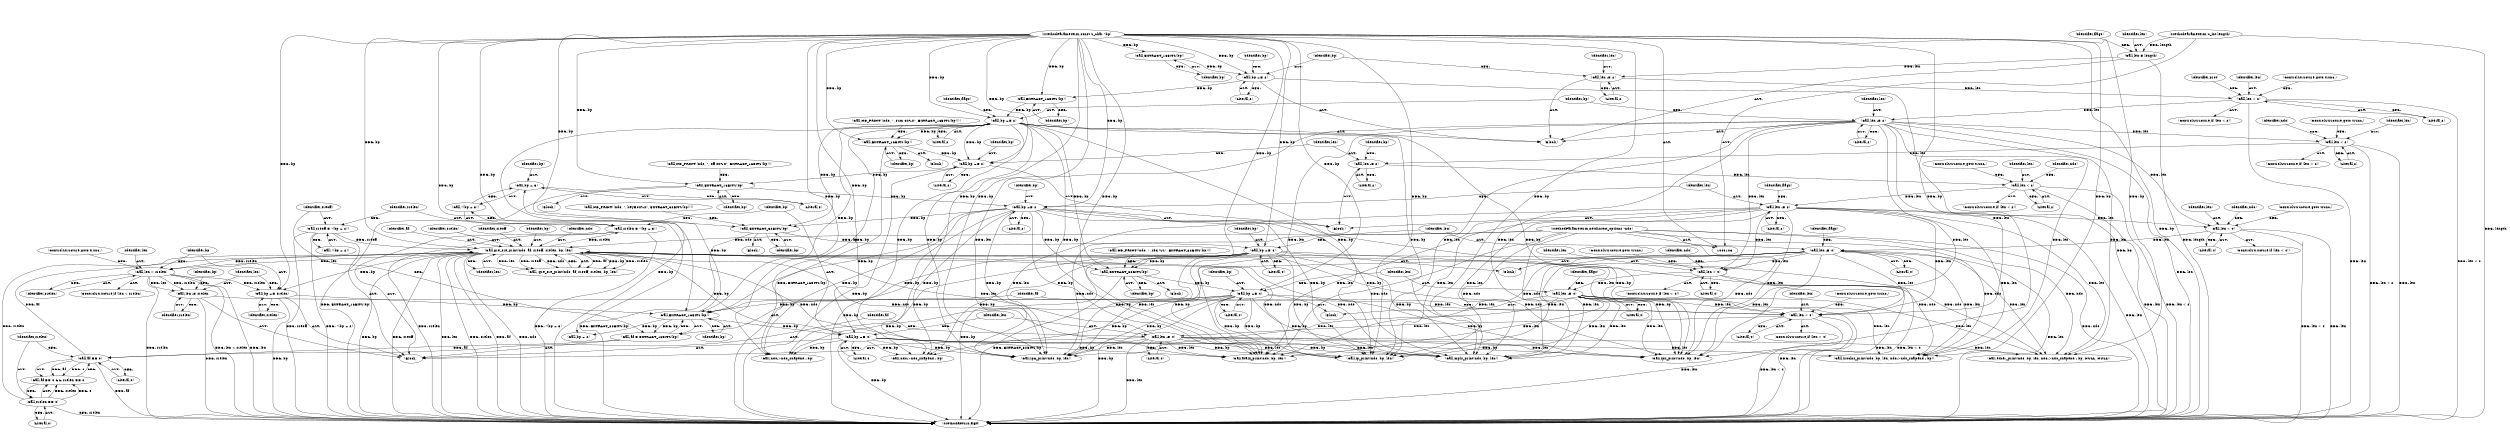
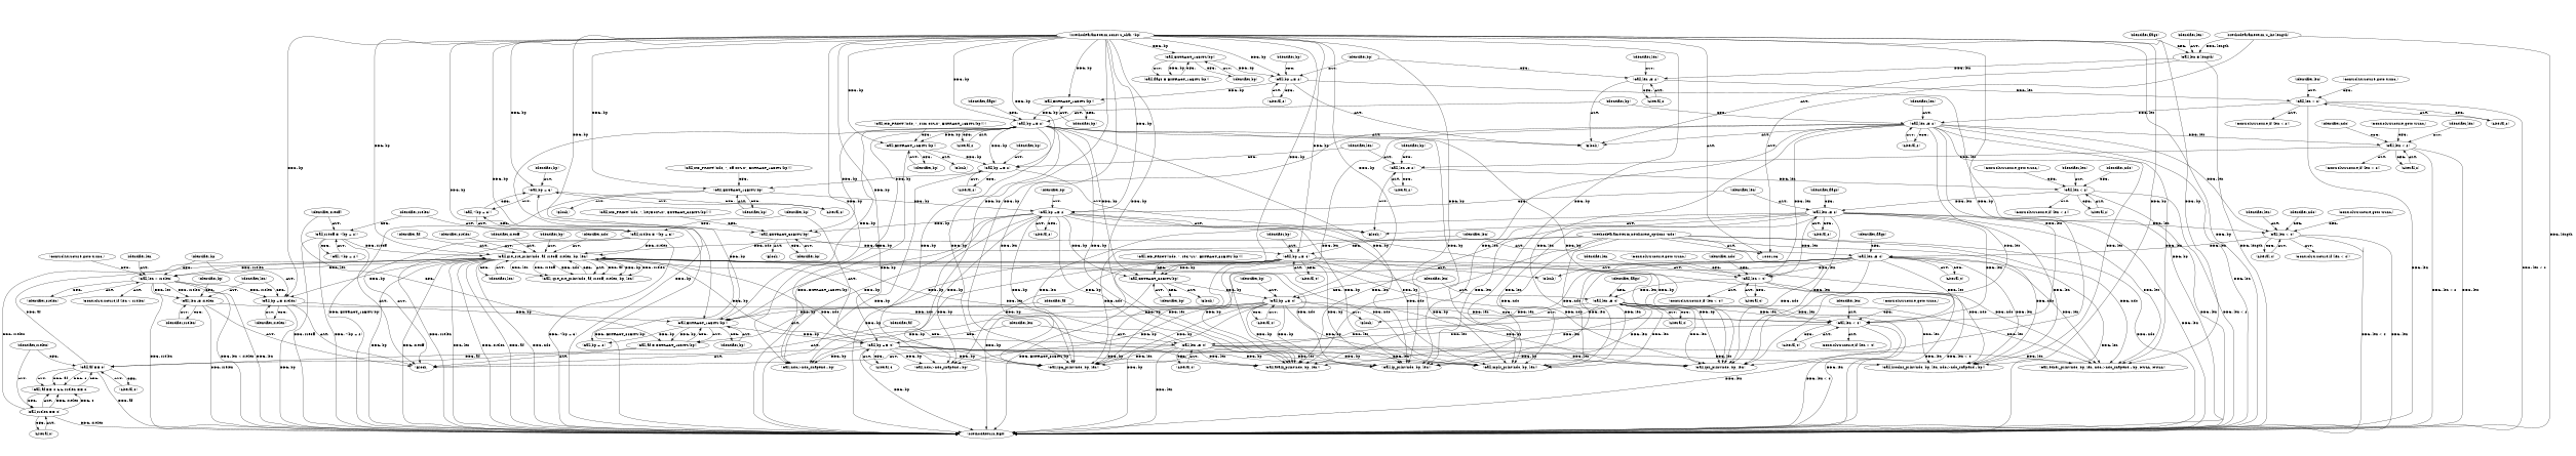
  digraph {
    n1 [label="(Call,bp + 3)"]
    n2 [label="(Call,*(bp + 3))"]
    n3 [label="(Literal,3)"]
    n4 [label="(Call,srelen = *(bp + 3))"]
    n5 [label="(MethodParameterIn,const u_char *bp)"]
    n6 [label="(Call,EXTRACT_16BITS(bp))"]
    n7 [label="(Call,bp += srelen)"]
    n8 [label="(Call,gre_sre_print(ndo, af, sreoff, srelen, bp, len))"]
    n9 [label="(Call,bp += 4)"]
    n10 [label="(Call,bp += 4)"]
    n11 [label="(Call,EXTRACT_32BITS(bp))"]
    n12 [label="(Call,bp += 2)"]
    n13 [label="(Call,EXTRACT_16BITS(bp))"]
    n14 [label="(Call,bp += 2)"]
    n15 [label="(Call,EXTRACT_16BITS(bp))"]
    n16 [label="(Call,bp += 2)"]
    n17 [label="(Call,EXTRACT_16BITS(bp))"]
    n18 [label="(Call,bp += 2)"]
    n19 [label="(Call,EXTRACT_16BITS(bp))"]
    n20 [label="(Call,bp += 4)"]
    n21 [label="(Call,EXTRACT_32BITS(bp))"]
    n22 [label="(Call,atalk_print(ndo, bp, len))"]
    n23 [label="(Call,bp + 2)"]
    n24 [label="(MethodReturn,RET)"]
    n25 [label="(Call,ipx_print(ndo, bp, len))"]
    n26 [label="(Call,isoclns_print(ndo, bp, len, ndo->ndo_snapend - bp))"]
    n27 [label="(Call,ether_print(ndo, bp, len, ndo->ndo_snapend - bp, NULL, NULL))"]
    n28 [label="(Call,ndo->ndo_snapend - bp)"]
    n29 [label="(Call,mpls_print(ndo, bp, len))"]
    n30 [label="(Call,ip_print(ndo, bp, len))"]
    n31 [label="(Call,ip6_print(ndo, bp, len))"]
    n32 [label="(Call,ndo->ndo_snapend - bp)"]
    1000103
    n34 [label="(Call,af = EXTRACT_16BITS(bp))"]
    n35 [label="(Identifier,bp)"]
    n36 [label="(Identifier,srelen)"]
    n37 [label="(Block,)"]
    n38 [label="(Call,len < srelen)"]
    n39 [label="(Identifier,len)"]
    n40 [label="(Call,!gre_sre_print(ndo, af, sreoff, srelen, bp, len))"]
    n41 [label="(Literal,4)"]
    n42 [label="(Block,)"]
    n43 [label="(Literal,4)"]
    n44 [label="(Block,)"]
    n45 [label="(Identifier,bp)"]
    n46 [label="(Block,)"]
    n47 [label="(Literal,2)"]
    n48 [label="(Identifier,bp)"]
    n49 [label="(Block,)"]
    n50 [label="(Literal,2)"]
    n51 [label="(Identifier,bp)"]
    n52 [label="(Block,)"]
    n53 [label="(Block,)"]
    n54 [label="(Literal,2)"]
    n55 [label="(Identifier,bp)"]
    n56 [label="(Literal,2)"]
    n57 [label="(Identifier,bp)"]
+   n58 [label="(Call,flags = EXTRACT_16BITS(bp))"]
    n59 [label="(Block,)"]
    n60 [label="(Literal,4)"]
    n61 [label="(Block,)"]
    n62 [label="(Identifier,bp)"]
    n63 [label="(Call,af == 0)"]
    n64 [label="(Call,len -= srelen)"]
    n65 [label="(Identifier,srelen)"]
    n66 [label="(ControlStructure,if (len < srelen))"]
    n67 [label="(Call,len < 4)"]
    n68 [label="(Identifier,srelen)"]
    n69 [label="(MethodParameterIn,netdissect_options *ndo)"]
    n70 [label="(Call,af == 0 && srelen == 0)"]
    n71 [label="(Literal,0)"]
    n72 [label="(Call,srelen == 0)"]
    n73 [label="(Call,sreoff = *(bp + 2))"]
    n74 [label="(Call,*(bp + 2))"]
    n75 [label="(Literal,0)"]
    n76 [label="(Call,len -= 4)"]
    n77 [label="(Literal,4)"]
    n78 [label="(Literal,4)"]
    n79 [label="(ControlStructure,if (len < 4))"]
    n80 [label="(Call,len -= 2)"]
    n81 [label="(Call,len < 4)"]
    n82 [label="(Call,len < 2)"]
    n83 [label="(Call,len < 4)"]
    n84 [label="(Literal,2)"]
    n85 [label="(Call,len -= 4)"]
    n86 [label="(ControlStructure,if (len < 4))"]
    n87 [label="(Literal,4)"]
    n88 [label="(Call,len -= 2)"]
    n89 [label="(Literal,2)"]
    n90 [label="(ControlStructure,if (len < 2))"]
    n91 [label="(Call,len -= 4)"]
    n92 [label="(ControlStructure,if (len < 4))"]
    n93 [label="(Literal,4)"]
    n94 [label="(Call,len < 2)"]
    n95 [label="(Literal,2)"]
    n96 [label="(ControlStructure,if (len < 2))"]
    n97 [label="(Call,len -= 2)"]
    n98 [label="(Literal,2)"]
    n99 [label="(Call,len = length)"]
    n100 [label="(MethodParameterIn,u_int length)"]
    n101 [label="(Literal,4)"]
    n102 [label="(Call,len -= 2)"]
    n103 [label="(Literal,2)"]
    n104 [label="(Call,len < 2)"]
    n105 [label="(Literal,2)"]
    n106 [label="(ControlStructure,if (len < 2))"]
    n107 [label="(Literal,2)"]
    n108 [label="(Literal,4)"]
    n109 [label="(Identifier,len)"]
    n110 [label="(Identifier,len)"]
    n111 [label="(ControlStructure,goto trunc;)"]
    n112 [label="(Identifier,bp)"]
    n113 [label="(Identifier,len)"]
    n114 [label="(Call,ND_PRINT((ndo, \", seq %u\", EXTRACT_32BITS(bp))))"]
    n115 [label="(Identifier,ndo)"]
    n116 [label="(Identifier,len)"]
    n117 [label="(Identifier,bp)"]
    n118 [label="(Identifier,bp)"]
    n119 [label="(Identifier,srelen)"]
    n120 [label="(ControlStructure,goto trunc;)"]
    n121 [label="(ControlStructure,goto trunc;)"]
    n122 [label="(Identifier,srelen)"]
    n123 [label="(ControlStructure,goto trunc;)"]
    n124 [label="(Identifier,af)"]
    n125 [label="(Identifier,ndo)"]
    n126 [label="(Call,ND_PRINT((ndo, \", sum 0x%x\", EXTRACT_16BITS(bp))))"]
    n127 [label="(Identifier,srelen)"]
    n128 [label="(ControlStructure,goto trunc;)"]
-   n129 [label="(Identifier,prot)"]
    n130 [label="(Identifier,sreoff)"]
    n131 [label="(Call,ND_PRINT((ndo, \", key=0x%x\", EXTRACT_32BITS(bp))))"]
    n132 [label="(Call,ND_PRINT((ndo, \", off 0x%x\", EXTRACT_16BITS(bp))))"]
    n133 [label="(Identifier,flags)"]
    n134 [label="(Identifier,len)"]
    n135 [label="(Identifier,len)"]
    n136 [label="(Identifier,len)"]
    n137 [label="(Identifier,len)"]
    n138 [label="(Identifier,len)"]
    n139 [label="(Identifier,bp)"]
    n140 [label="(Identifier,bp)"]
    n141 [label="(Identifier,len)"]
    n142 [label="(Identifier,len)"]
    n143 [label="(Identifier,flags)"]
    n144 [label="(Identifier,bp)"]
    n145 [label="(Identifier,bp)"]
    n146 [label="(Identifier,bp)"]
    n147 [label="(Identifier,bp)"]
    n148 [label="(Identifier,ndo)"]
    n149 [label="(Identifier,len)"]
    n150 [label="(Identifier,ndo)"]
    n151 [label="(Identifier,len)"]
    n152 [label="(Identifier,len)"]
    n153 [label="(ControlStructure,goto trunc;)"]
    n154 [label="(Identifier,sreoff)"]
    n155 [label="(Identifier,bp)"]
    n156 [label="(Identifier,flags)"]
    n157 [label="(Identifier,len)"]
    n158 [label="(Identifier,bp)"]
    n159 [label="(Identifier,bp)"]
    n160 [label="(Identifier,bp)"]
    n161 [label="(Identifier,len)"]
    n162 [label="(Identifier,flags)"]
    n163 [label="(Identifier,af)"]
    n164 [label="(Identifier,af)"]
    n165 [label="(ControlStructure,goto trunc;)"]
    n166 [label="(Identifier,flags)"]
    n167 [label="(Identifier,ndo)"]
    n1 -> n2 [label="AST: "]
    n1 -> n3 [label="CFG: "]
    n2 -> n1 [label="CFG: "]
    n2 -> n4 [label="AST: "]
    n3 -> n1 [label="AST: "]
    n4 -> n2 [label="CFG: "]
-   n8 -> n4 [label="DDG: srelen"]
+   n4 -> n8 [label="DDG: srelen"]
    n4 -> n24 [label="DDG: *(bp + 3)"]
    n4 -> n24 [label="DDG: srelen"]
    n4 -> n37 [label="AST: "]
+   n5 -> n1 [label="DDG: bp"]
    n5 -> n6 [label="DDG: bp"]
    n5 -> n7 [label="DDG: bp"]
    n5 -> n8 [label="DDG: bp"]
    n5 -> n9 [label="DDG: bp"]
    n5 -> n10 [label="DDG: bp"]
    n5 -> n11 [label="DDG: bp"]
    n5 -> n12 [label="DDG: bp"]
    n5 -> n13 [label="DDG: bp"]
    n5 -> n14 [label="DDG: bp"]
    n5 -> n15 [label="DDG: bp"]
    n5 -> n16 [label="DDG: bp"]
    n5 -> n17 [label="DDG: bp"]
    n5 -> n18 [label="DDG: bp"]
    n5 -> n19 [label="DDG: bp"]
    n5 -> n20 [label="DDG: bp"]
    n5 -> n21 [label="DDG: bp"]
    n5 -> n22 [label="DDG: bp"]
    n5 -> n23 [label="DDG: bp"]
    n5 -> n24 [label="DDG: bp"]
    n5 -> n25 [label="DDG: bp"]
    n5 -> n26 [label="DDG: bp"]
    n5 -> n27 [label="DDG: bp"]
    n5 -> n28 [label="DDG: bp"]
    n5 -> n29 [label="DDG: bp"]
    n5 -> n30 [label="DDG: bp"]
    n5 -> n31 [label="DDG: bp"]
    n5 -> n32 [label="DDG: bp"]
    n5 -> 1000103 [label="AST: "]
    n6 -> n1 [label="DDG: bp"]
    n6 -> n9 [label="DDG: bp"]
    n6 -> n23 [label="DDG: bp"]
    n6 -> n34 [label="AST: "]
    n6 -> n34 [label="DDG: bp"]
    n6 -> n35 [label="CFG: "]
    n7 -> n6 [label="DDG: bp"]
    n7 -> n24 [label="DDG: bp"]
    n7 -> n36 [label="CFG: "]
    n7 -> n37 [label="AST: "]
    n8 -> n7 [label="DDG: bp"]
    n8 -> n22 [label="DDG: ndo"]
    n8 -> n24 [label="DDG: bp"]
    n8 -> n24 [label="DDG: sreoff"]
    n8 -> n24 [label="DDG: len"]
    n8 -> n24 [label="DDG: srelen"]
    n8 -> n24 [label="DDG: af"]
    n8 -> n24 [label="DDG: ndo"]
    n8 -> n25 [label="DDG: ndo"]
    n8 -> n26 [label="DDG: ndo"]
    n8 -> n27 [label="DDG: ndo"]
    n8 -> n29 [label="DDG: ndo"]
    n8 -> n30 [label="DDG: ndo"]
    n8 -> n31 [label="DDG: ndo"]
    n8 -> n38 [label="DDG: len"]
    n8 -> n38 [label="DDG: srelen"]
    n8 -> n39 [label="CFG: "]
    n8 -> n40 [label="AST: "]
    n8 -> n40 [label="DDG: af"]
    n8 -> n40 [label="DDG: bp"]
    n8 -> n40 [label="DDG: srelen"]
    n8 -> n40 [label="DDG: len"]
    n8 -> n40 [label="DDG: sreoff"]
    n8 -> n40 [label="DDG: ndo"]
    n9 -> n8 [label="DDG: bp"]
    n9 -> n22 [label="DDG: bp"]
    n9 -> n24 [label="DDG: bp"]
    n9 -> n25 [label="DDG: bp"]
    n9 -> n28 [label="DDG: bp"]
    n9 -> n29 [label="DDG: bp"]
    n9 -> n30 [label="DDG: bp"]
    n9 -> n31 [label="DDG: bp"]
    n9 -> n32 [label="DDG: bp"]
    n9 -> n37 [label="AST: "]
    n9 -> n41 [label="CFG: "]
    n10 -> n6 [label="DDG: bp"]
    n10 -> n21 [label="DDG: bp"]
    n10 -> n22 [label="DDG: bp"]
    n10 -> n24 [label="DDG: bp"]
    n10 -> n25 [label="DDG: bp"]
    n10 -> n28 [label="DDG: bp"]
    n10 -> n29 [label="DDG: bp"]
    n10 -> n30 [label="DDG: bp"]
    n10 -> n31 [label="DDG: bp"]
    n10 -> n32 [label="DDG: bp"]
    n10 -> n42 [label="AST: "]
    n10 -> n43 [label="CFG: "]
    n11 -> n10 [label="DDG: bp"]
    n11 -> n24 [label="DDG: EXTRACT_32BITS(bp)"]
    n11 -> n44 [label="AST: "]
    n11 -> n45 [label="CFG: "]
    n12 -> n6 [label="DDG: bp"]
    n12 -> n11 [label="DDG: bp"]
    n12 -> n21 [label="DDG: bp"]
    n12 -> n22 [label="DDG: bp"]
    n12 -> n24 [label="DDG: bp"]
    n12 -> n25 [label="DDG: bp"]
    n12 -> n28 [label="DDG: bp"]
    n12 -> n29 [label="DDG: bp"]
    n12 -> n30 [label="DDG: bp"]
    n12 -> n31 [label="DDG: bp"]
    n12 -> n32 [label="DDG: bp"]
    n12 -> n46 [label="AST: "]
    n12 -> n47 [label="CFG: "]
    n13 -> n12 [label="DDG: bp"]
    n13 -> n24 [label="DDG: EXTRACT_16BITS(bp)"]
    n13 -> n48 [label="CFG: "]
    n13 -> n49 [label="AST: "]
    n14 -> n13 [label="DDG: bp"]
    n14 -> n24 [label="DDG: bp"]
    n14 -> n46 [label="AST: "]
    n14 -> n50 [label="CFG: "]
    n15 -> n14 [label="DDG: bp"]
    n15 -> n24 [label="DDG: EXTRACT_16BITS(bp)"]
    n15 -> n51 [label="CFG: "]
    n15 -> n52 [label="AST: "]
    n16 -> n6 [label="DDG: bp"]
    n16 -> n11 [label="DDG: bp"]
    n16 -> n14 [label="DDG: bp"]
    n16 -> n15 [label="DDG: bp"]
    n16 -> n21 [label="DDG: bp"]
    n16 -> n22 [label="DDG: bp"]
    n16 -> n24 [label="DDG: bp"]
    n16 -> n25 [label="DDG: bp"]
    n16 -> n28 [label="DDG: bp"]
    n16 -> n29 [label="DDG: bp"]
    n16 -> n30 [label="DDG: bp"]
    n16 -> n31 [label="DDG: bp"]
    n16 -> n32 [label="DDG: bp"]
    n16 -> n53 [label="AST: "]
    n16 -> n54 [label="CFG: "]
    n17 -> n16 [label="DDG: bp"]
    n17 -> n55 [label="CFG: "]
    n18 -> n17 [label="DDG: bp"]
    n18 -> n24 [label="DDG: bp"]
    n18 -> n53 [label="AST: "]
    n18 -> n56 [label="CFG: "]
    n19 -> n18 [label="DDG: bp"]
    n19 -> n57 [label="CFG: "]
+   n19 -> n58 [label="AST: "]
+   n19 -> n58 [label="DDG: bp"]
    n20 -> n6 [label="DDG: bp"]
    n20 -> n22 [label="DDG: bp"]
    n20 -> n24 [label="DDG: bp"]
    n20 -> n25 [label="DDG: bp"]
    n20 -> n28 [label="DDG: bp"]
    n20 -> n29 [label="DDG: bp"]
    n20 -> n30 [label="DDG: bp"]
    n20 -> n31 [label="DDG: bp"]
    n20 -> n32 [label="DDG: bp"]
    n20 -> n59 [label="AST: "]
    n20 -> n60 [label="CFG: "]
    n21 -> n20 [label="DDG: bp"]
    n21 -> n24 [label="DDG: EXTRACT_32BITS(bp)"]
    n21 -> n61 [label="AST: "]
    n21 -> n62 [label="CFG: "]
    n34 -> n6 [label="CFG: "]
    n34 -> n37 [label="AST: "]
    n34 -> n63 [label="DDG: af"]
    n35 -> n6 [label="AST: "]
    n36 -> n7 [label="AST: "]
    n38 -> n7 [label="DDG: srelen"]
    n38 -> n24 [label="DDG: len < srelen"]
    n38 -> n24 [label="DDG: len"]
    n38 -> n24 [label="DDG: srelen"]
    n38 -> n64 [label="DDG: srelen"]
    n38 -> n64 [label="DDG: len"]
    n38 -> n65 [label="CFG: "]
    n38 -> n66 [label="AST: "]
    n39 -> n8 [label="AST: "]
    n40 -> n8 [label="CFG: "]
    n41 -> n9 [label="AST: "]
    n43 -> n10 [label="AST: "]
    n45 -> n11 [label="AST: "]
    n47 -> n12 [label="AST: "]
    n48 -> n13 [label="AST: "]
    n50 -> n14 [label="AST: "]
    n51 -> n15 [label="AST: "]
    n54 -> n16 [label="AST: "]
    n55 -> n17 [label="AST: "]
    n56 -> n18 [label="AST: "]
    n57 -> n19 [label="AST: "]
+   n58 -> n19 [label="CFG: "]
    n60 -> n20 [label="AST: "]
    n62 -> n21 [label="AST: "]
    n63 -> n8 [label="DDG: af"]
    n63 -> n24 [label="DDG: af"]
    n63 -> n70 [label="AST: "]
    n63 -> n70 [label="DDG: af"]
    n63 -> n70 [label="DDG: 0"]
    n63 -> n71 [label="CFG: "]
    n64 -> n24 [label="DDG: srelen"]
    n64 -> n37 [label="AST: "]
    n64 -> n67 [label="DDG: len"]
    n64 -> n68 [label="CFG: "]
    n65 -> n38 [label="AST: "]
    n67 -> n24 [label="DDG: len < 4"]
    n67 -> n24 [label="DDG: len"]
    n67 -> n76 [label="DDG: len"]
    n67 -> n78 [label="CFG: "]
    n67 -> n79 [label="AST: "]
    n68 -> n64 [label="AST: "]
    n69 -> n8 [label="DDG: ndo"]
    n69 -> n22 [label="DDG: ndo"]
    n69 -> n24 [label="DDG: ndo"]
    n69 -> n25 [label="DDG: ndo"]
    n69 -> n26 [label="DDG: ndo"]
    n69 -> n27 [label="DDG: ndo"]
    n69 -> n29 [label="DDG: ndo"]
    n69 -> n30 [label="DDG: ndo"]
    n69 -> n31 [label="DDG: ndo"]
    n69 -> 1000103 [label="AST: "]
    n70 -> n63 [label="CFG: "]
    n70 -> n72 [label="CFG: "]
    n71 -> n63 [label="AST: "]
    n72 -> n8 [label="DDG: srelen"]
-   n72 -> n24 [label="CFG: srelen"]
+   n72 -> n24 [label="DDG: srelen"]
    n72 -> n70 [label="AST: "]
    n72 -> n70 [label="DDG: srelen"]
    n72 -> n70 [label="DDG: 0"]
    n72 -> n75 [label="CFG: "]
    n73 -> n8 [label="DDG: sreoff"]
    n73 -> n24 [label="DDG: sreoff"]
    n73 -> n24 [label="DDG: *(bp + 2)"]
    n73 -> n37 [label="AST: "]
    n73 -> n74 [label="CFG: "]
    n74 -> n73 [label="AST: "]
    n75 -> n72 [label="AST: "]
    n76 -> n8 [label="DDG: len"]
    n76 -> n22 [label="DDG: len"]
    n76 -> n24 [label="DDG: len"]
    n76 -> n25 [label="DDG: len"]
    n76 -> n26 [label="DDG: len"]
    n76 -> n27 [label="DDG: len"]
    n76 -> n29 [label="DDG: len"]
    n76 -> n30 [label="DDG: len"]
    n76 -> n31 [label="DDG: len"]
    n76 -> n37 [label="AST: "]
    n76 -> n77 [label="CFG: "]
    n77 -> n76 [label="AST: "]
    n78 -> n67 [label="AST: "]
    n80 -> n22 [label="DDG: len"]
    n80 -> n24 [label="DDG: len"]
    n80 -> n25 [label="DDG: len"]
    n80 -> n26 [label="DDG: len"]
    n80 -> n27 [label="DDG: len"]
    n80 -> n29 [label="DDG: len"]
    n80 -> n30 [label="DDG: len"]
    n80 -> n31 [label="DDG: len"]
    n80 -> n53 [label="AST: "]
    n80 -> n67 [label="DDG: len"]
    n80 -> n81 [label="DDG: len"]
    n80 -> n82 [label="DDG: len"]
    n80 -> n83 [label="DDG: len"]
    n80 -> n84 [label="CFG: "]
    n81 -> n24 [label="DDG: len < 4"]
    n81 -> n24 [label="DDG: len"]
    n81 -> n85 [label="DDG: len"]
    n81 -> n86 [label="AST: "]
    n81 -> n87 [label="CFG: "]
    n82 -> n24 [label="DDG: len"]
    n82 -> n24 [label="DDG: len < 2"]
    n82 -> n88 [label="DDG: len"]
    n82 -> n89 [label="CFG: "]
    n82 -> n90 [label="AST: "]
    n83 -> n24 [label="DDG: len"]
    n83 -> n24 [label="DDG: len < 4"]
    n83 -> n91 [label="DDG: len"]
    n83 -> n92 [label="AST: "]
    n83 -> n93 [label="CFG: "]
    n84 -> n80 [label="AST: "]
    n85 -> n22 [label="DDG: len"]
    n85 -> n24 [label="DDG: len"]
    n85 -> n25 [label="DDG: len"]
    n85 -> n26 [label="DDG: len"]
    n85 -> n27 [label="DDG: len"]
    n85 -> n29 [label="DDG: len"]
    n85 -> n30 [label="DDG: len"]
    n85 -> n31 [label="DDG: len"]
    n85 -> n42 [label="AST: "]
    n85 -> n67 [label="DDG: len"]
    n85 -> n83 [label="DDG: len"]
    n85 -> n101 [label="CFG: "]
    n87 -> n81 [label="AST: "]
    n88 -> n46 [label="AST: "]
    n88 -> n104 [label="DDG: len"]
    n88 -> n107 [label="CFG: "]
    n89 -> n82 [label="AST: "]
    n91 -> n22 [label="DDG: len"]
    n91 -> n24 [label="DDG: len"]
    n91 -> n25 [label="DDG: len"]
    n91 -> n26 [label="DDG: len"]
    n91 -> n27 [label="DDG: len"]
    n91 -> n29 [label="DDG: len"]
    n91 -> n30 [label="DDG: len"]
    n91 -> n31 [label="DDG: len"]
    n91 -> n59 [label="AST: "]
    n91 -> n67 [label="DDG: len"]
    n91 -> n108 [label="CFG: "]
    n93 -> n83 [label="AST: "]
    n94 -> n24 [label="DDG: len < 2"]
    n94 -> n24 [label="DDG: len"]
    n94 -> n80 [label="DDG: len"]
    n94 -> n95 [label="CFG: "]
    n94 -> n96 [label="AST: "]
    n95 -> n94 [label="AST: "]
    n97 -> n53 [label="AST: "]
    n97 -> n94 [label="DDG: len"]
    n97 -> n98 [label="CFG: "]
    n98 -> n97 [label="AST: "]
    n99 -> n24 [label="DDG: length"]
    n99 -> n53 [label="AST: "]
    n99 -> n97 [label="DDG: len"]
    n100 -> n24 [label="DDG: length"]
    n100 -> 1000103 [label="AST: "]
    n100 -> n99 [label="DDG: length"]
    n101 -> n85 [label="AST: "]
    n102 -> n22 [label="DDG: len"]
    n102 -> n24 [label="DDG: len"]
    n102 -> n25 [label="DDG: len"]
    n102 -> n26 [label="DDG: len"]
    n102 -> n27 [label="DDG: len"]
    n102 -> n29 [label="DDG: len"]
    n102 -> n30 [label="DDG: len"]
    n102 -> n31 [label="DDG: len"]
    n102 -> n46 [label="AST: "]
    n102 -> n67 [label="DDG: len"]
    n102 -> n81 [label="DDG: len"]
    n102 -> n83 [label="DDG: len"]
    n102 -> n103 [label="CFG: "]
    n103 -> n102 [label="AST: "]
    n104 -> n24 [label="DDG: len"]
    n104 -> n24 [label="DDG: len < 2"]
    n104 -> n102 [label="DDG: len"]
    n104 -> n105 [label="CFG: "]
    n104 -> n106 [label="AST: "]
    n105 -> n104 [label="AST: "]
    n107 -> n88 [label="AST: "]
    n108 -> n91 [label="AST: "]
    n109 -> n14 [label="CFG: "]
    n109 -> n88 [label="AST: "]
    n110 -> n20 [label="CFG: "]
    n110 -> n91 [label="AST: "]
    n111 -> n104 [label="CFG: "]
    n112 -> n10 [label="AST: "]
    n113 -> n104 [label="AST: "]
    n114 -> n21 [label="CFG: "]
    n115 -> n82 [label="CFG: "]
    n116 -> n7 [label="CFG: "]
    n116 -> n64 [label="AST: "]
    n117 -> n18 [label="CFG: "]
    n118 -> n16 [label="AST: "]
    n118 -> n80 [label="CFG: "]
    n119 -> n63 [label="CFG: "]
    n119 -> n72 [label="AST: "]
    n120 -> n67 [label="CFG: "]
    n121 -> n81 [label="CFG: "]
    n122 -> n4 [label="AST: "]
    n122 -> n73 [label="CFG: "]
    n123 -> n83 [label="CFG: "]
    n124 -> n63 [label="AST: "]
    n124 -> n76 [label="CFG: "]
    n125 -> n83 [label="CFG: "]
    n126 -> n15 [label="CFG: "]
    n127 -> n8 [label="AST: "]
    n128 -> n82 [label="CFG: "]
-   n129 -> n94 [label="CFG: "]
    n130 -> n8 [label="AST: "]
    n131 -> n11 [label="CFG: "]
    n132 -> n13 [label="CFG: "]
    n133 -> n16 [label="CFG: "]
    n134 -> n10 [label="CFG: "]
    n134 -> n85 [label="AST: "]
    n135 -> n81 [label="AST: "]
    n136 -> n38 [label="AST: "]
    n137 -> n94 [label="AST: "]
    n138 -> n97 [label="AST: "]
    n139 -> n8 [label="AST: "]
    n140 -> n64 [label="CFG: "]
    n141 -> n80 [label="AST: "]
    n142 -> n99 [label="AST: "]
    n143 -> n99 [label="CFG: "]
    n144 -> n88 [label="CFG: "]
    n145 -> n1 [label="AST: "]
    n146 -> n12 [label="AST: "]
    n147 -> n14 [label="AST: "]
    n148 -> n8 [label="AST: "]
    n149 -> n12 [label="CFG: "]
    n149 -> n102 [label="AST: "]
    n150 -> n104 [label="CFG: "]
    n151 -> n82 [label="AST: "]
    n152 -> n67 [label="AST: "]
    n153 -> n94 [label="CFG: "]
    n154 -> n34 [label="CFG: "]
    n154 -> n73 [label="AST: "]
    n155 -> n4 [label="CFG: "]
    n155 -> n9 [label="AST: "]
    n156 -> n85 [label="CFG: "]
    n157 -> n83 [label="AST: "]
    n158 -> n7 [label="AST: "]
    n158 -> n38 [label="CFG: "]
    n159 -> n18 [label="AST: "]
    n159 -> n97 [label="CFG: "]
    n160 -> n20 [label="AST: "]
    n161 -> n9 [label="CFG: "]
    n161 -> n76 [label="AST: "]
    n162 -> n91 [label="CFG: "]
    n163 -> n34 [label="AST: "]
    n163 -> n67 [label="CFG: "]
    n164 -> n8 [label="AST: "]
    n165 -> n38 [label="CFG: "]
    n166 -> n102 [label="CFG: "]
    n167 -> n81 [label="CFG: "]
  }
